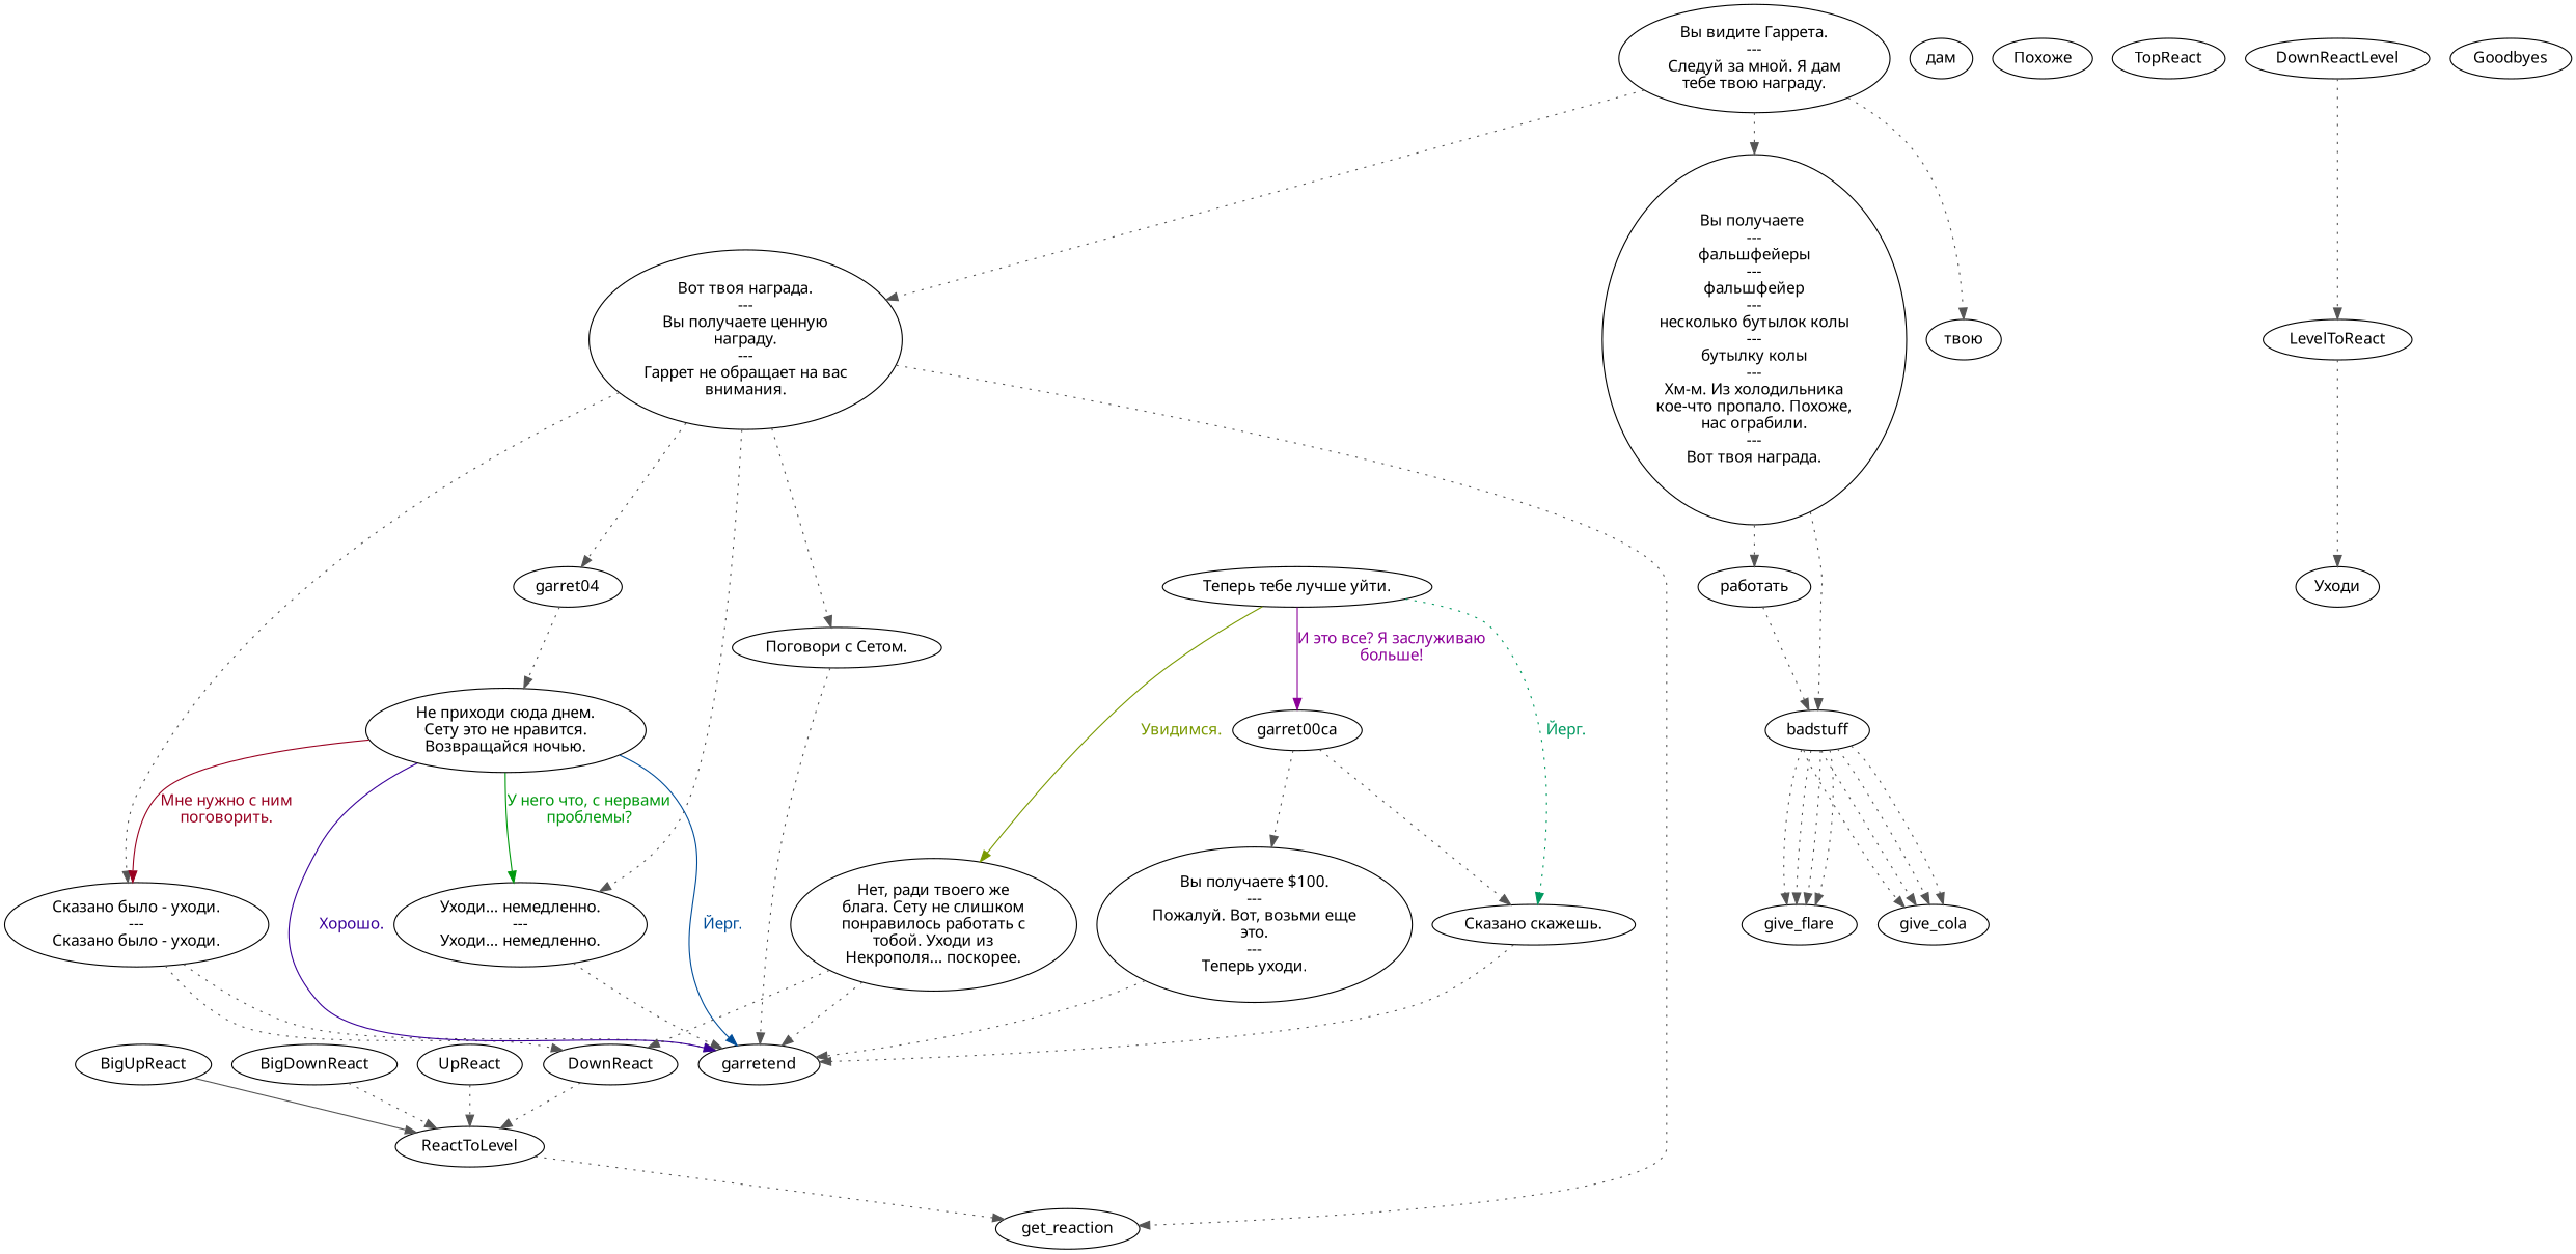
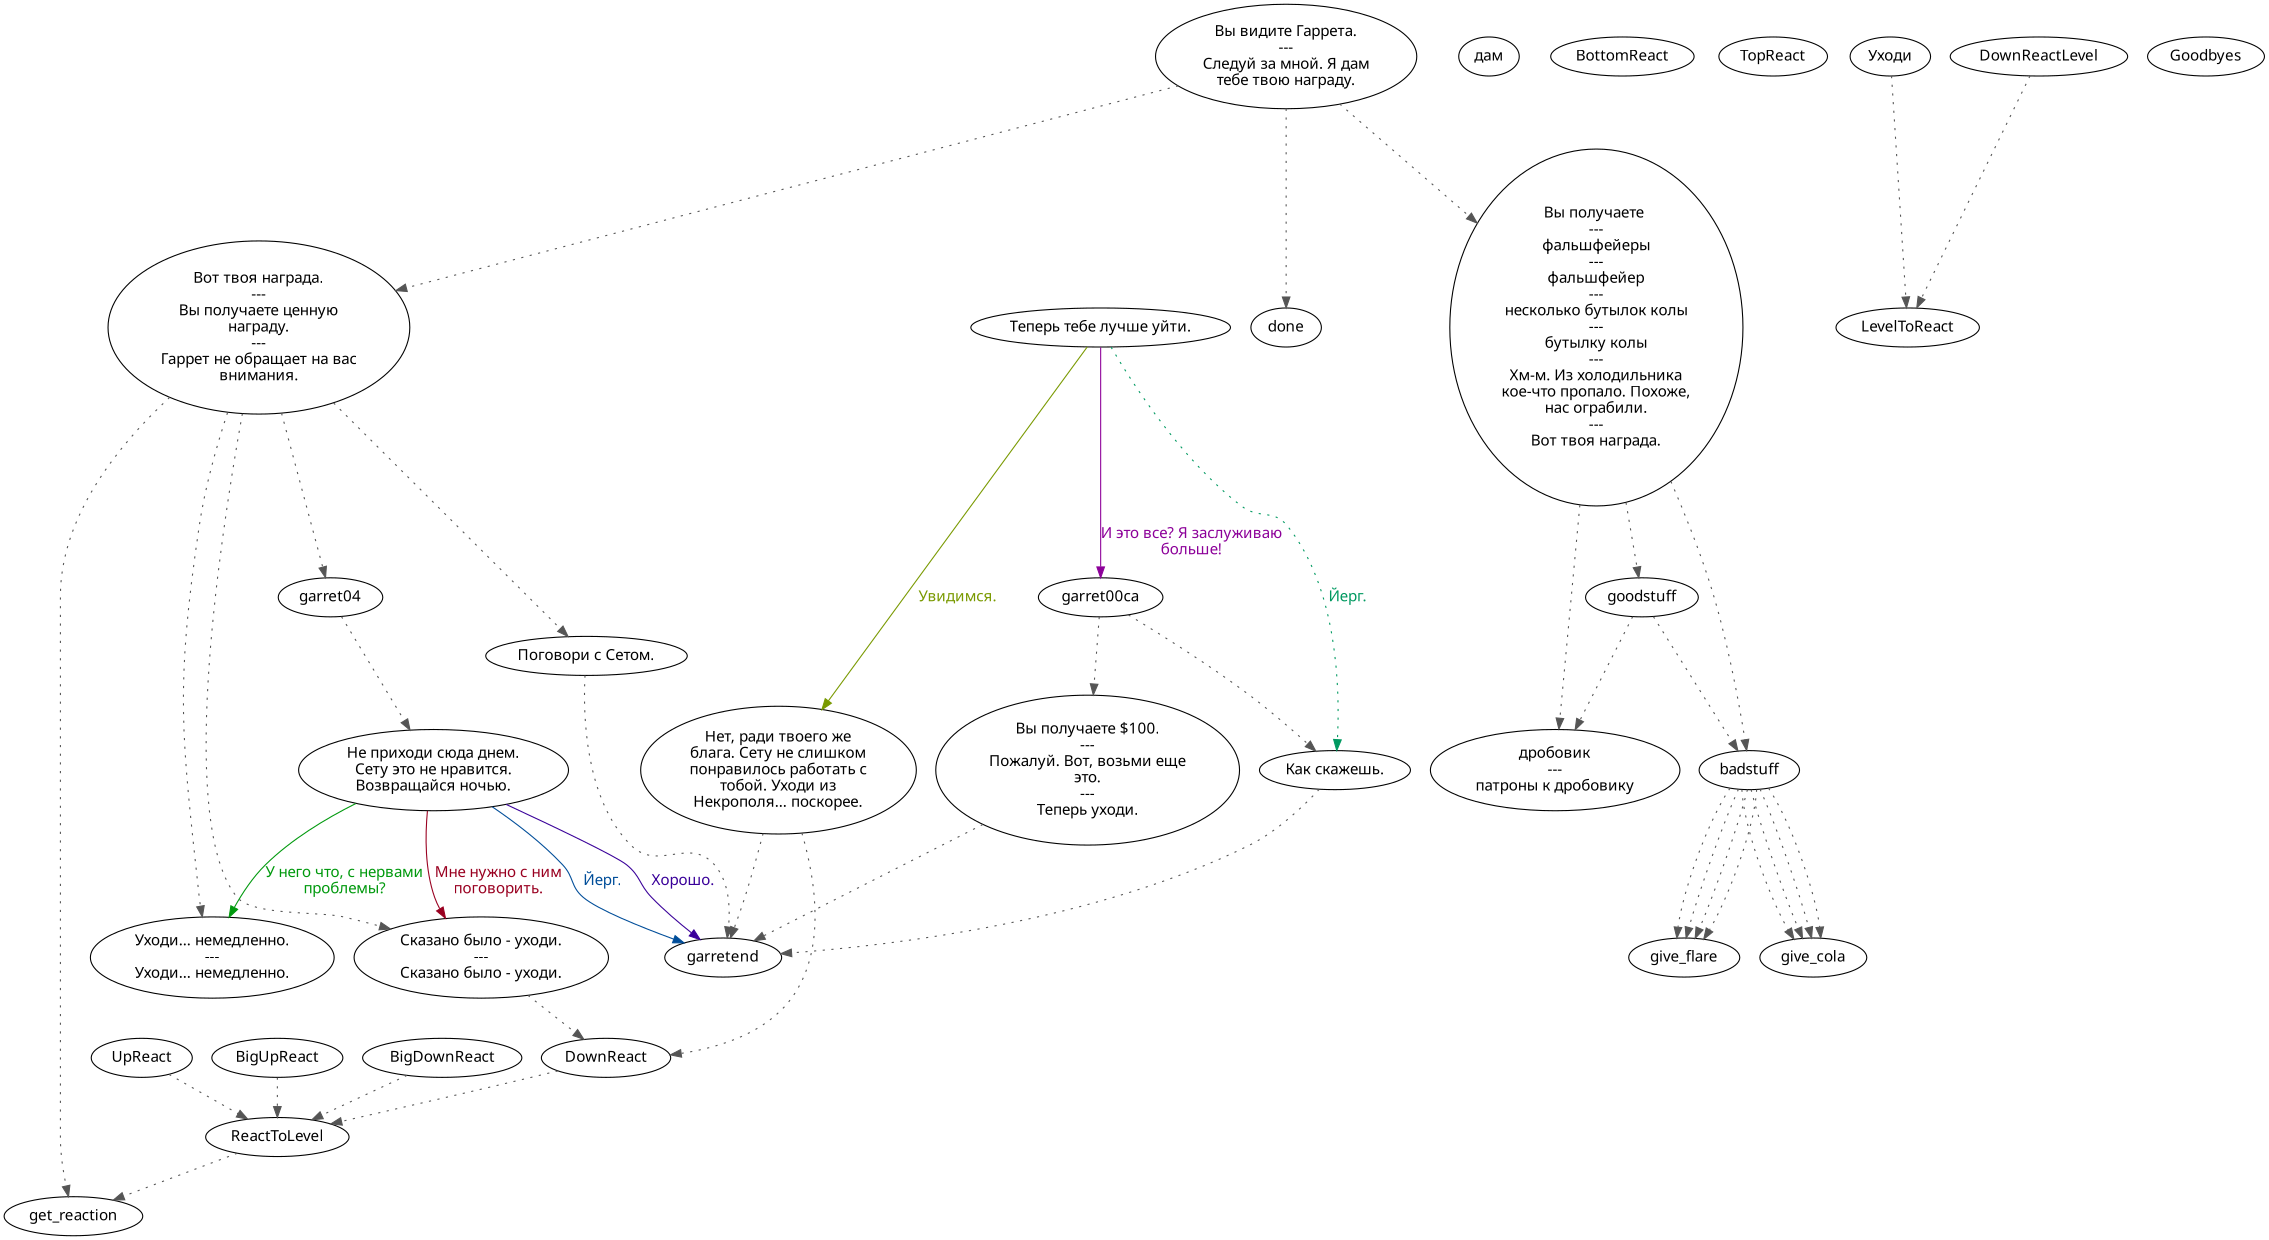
  digraph {
    fontname="Noto Sans"
    node [color="#000000" fillcolor="#FFFFFF" fontname="Noto Sans" style=filled]
    edge [color="#555555" fontname="Noto Sans" style=dotted]
    n1 [label="Вы видите Гаррета.\n---\nСледуй за мной. Я дам\nтебе твою награду."]
    n2 [label="Вот твоя награда.\n---\nВы получаете ценную\nнаграду.\n---\nГаррет не обращает на вас\nвнимания."]
    n3 [label="Вы получаете \n---\nфальшфейеры\n---\nфальшфейер\n---\nнесколько бутылок колы\n---\nбутылку колы\n---\nХм-м. Из холодильника\nкое-что пропало. Похоже,\nнас ограбили.\n---\nВот твоя награда."]
-   done [label="твою"]
+   done
    get_reaction
    n6 [label="Сказано было - уходи.\n---\nСказано было - уходи."]
    garret04
    n8 [label="Уходи... немедленно.\n---\nУходи... немедленно."]
    n9 [label="Поговори с Сетом."]
-   goodstuff [label="работать"]
+   goodstuff
+   n11 [label="дробовик\n---\nпатроны к дробовику"]
    badstuff
    garretend
    DownReact
    n15 [label="Не приходи сюда днем.\nСету это не нравится.\nВозвращайся ночью."]
    give_flare
    give_cola
    ReactToLevel
    n19 [label="дам"]
    n20 [label="Теперь тебе лучше уйти."]
    n21 [label="Нет, ради твоего же\nблага. Сету не слишком\nпонравилось работать с\nтобой. Уходи из\nНекрополя... поскорее."]
    garret00ca
-   n23 [label="Сказано скажешь."]
+   n23 [label="Как скажешь."]
    n24 [label="Вы получаете $100.\n---\nПожалуй. Вот, возьми еще\nэто.\n---\nТеперь уходи."]
    UpReact
-   BottomReact [label="Похоже"]
+   BottomReact
    TopReact
    BigUpReact
    BigDownReact
    n30 [label="Уходи"]
    LevelToReact
    DownReactLevel
    Goodbyes
    n1 -> n2
    n1 -> n3
    n1 -> done
    n2 -> get_reaction
    n2 -> n6
    n2 -> garret04
    n2 -> n8
    n2 -> n9
    n3 -> goodstuff
+   n3 -> n11
    n3 -> badstuff
-   n6 -> garretend
    n6 -> DownReact
    garret04 -> n15
-   n8 -> garretend
    n9 -> garretend
+   goodstuff -> n11
    goodstuff -> badstuff
    badstuff -> give_flare
    badstuff -> give_flare
    badstuff -> give_flare
    badstuff -> give_flare
    badstuff -> give_cola
    badstuff -> give_cola
    badstuff -> give_cola
    badstuff -> give_cola
    DownReact -> ReactToLevel
    n15 -> n6 [color="#990020" fontcolor="#990020" label="Мне нужно с ним\nпоговорить." style=""]
    n15 -> n8 [color="#00990D" fontcolor="#00990D" label="У него что, с нервами\nпроблемы?" style=""]
    n15 -> garretend [color="#390099" fontcolor="#390099" label="Хорошо." style=""]
    n15 -> garretend [color="#004D99" fontcolor="#004D99" label="Йерг." style=""]
    ReactToLevel -> get_reaction
    n20 -> n21 [color="#799900" fontcolor="#799900" label="Увидимся." style=""]
    n20 -> garret00ca [color="#8C0099" fontcolor="#8C0099" label="И это все? Я заслуживаю\nбольше!" style=""]
    n20 -> n23 [color="#009960" fontcolor="#009960" label="Йерг."]
    n21 -> garretend
    n21 -> DownReact
    garret00ca -> n23
    garret00ca -> n24
    n23 -> garretend
    n24 -> garretend
    UpReact -> ReactToLevel
-   BigUpReact -> ReactToLevel [style=solid]
+   BigUpReact -> ReactToLevel
    BigDownReact -> ReactToLevel
-   LevelToReact -> n30
+   n30 -> LevelToReact
    DownReactLevel -> LevelToReact
  }
